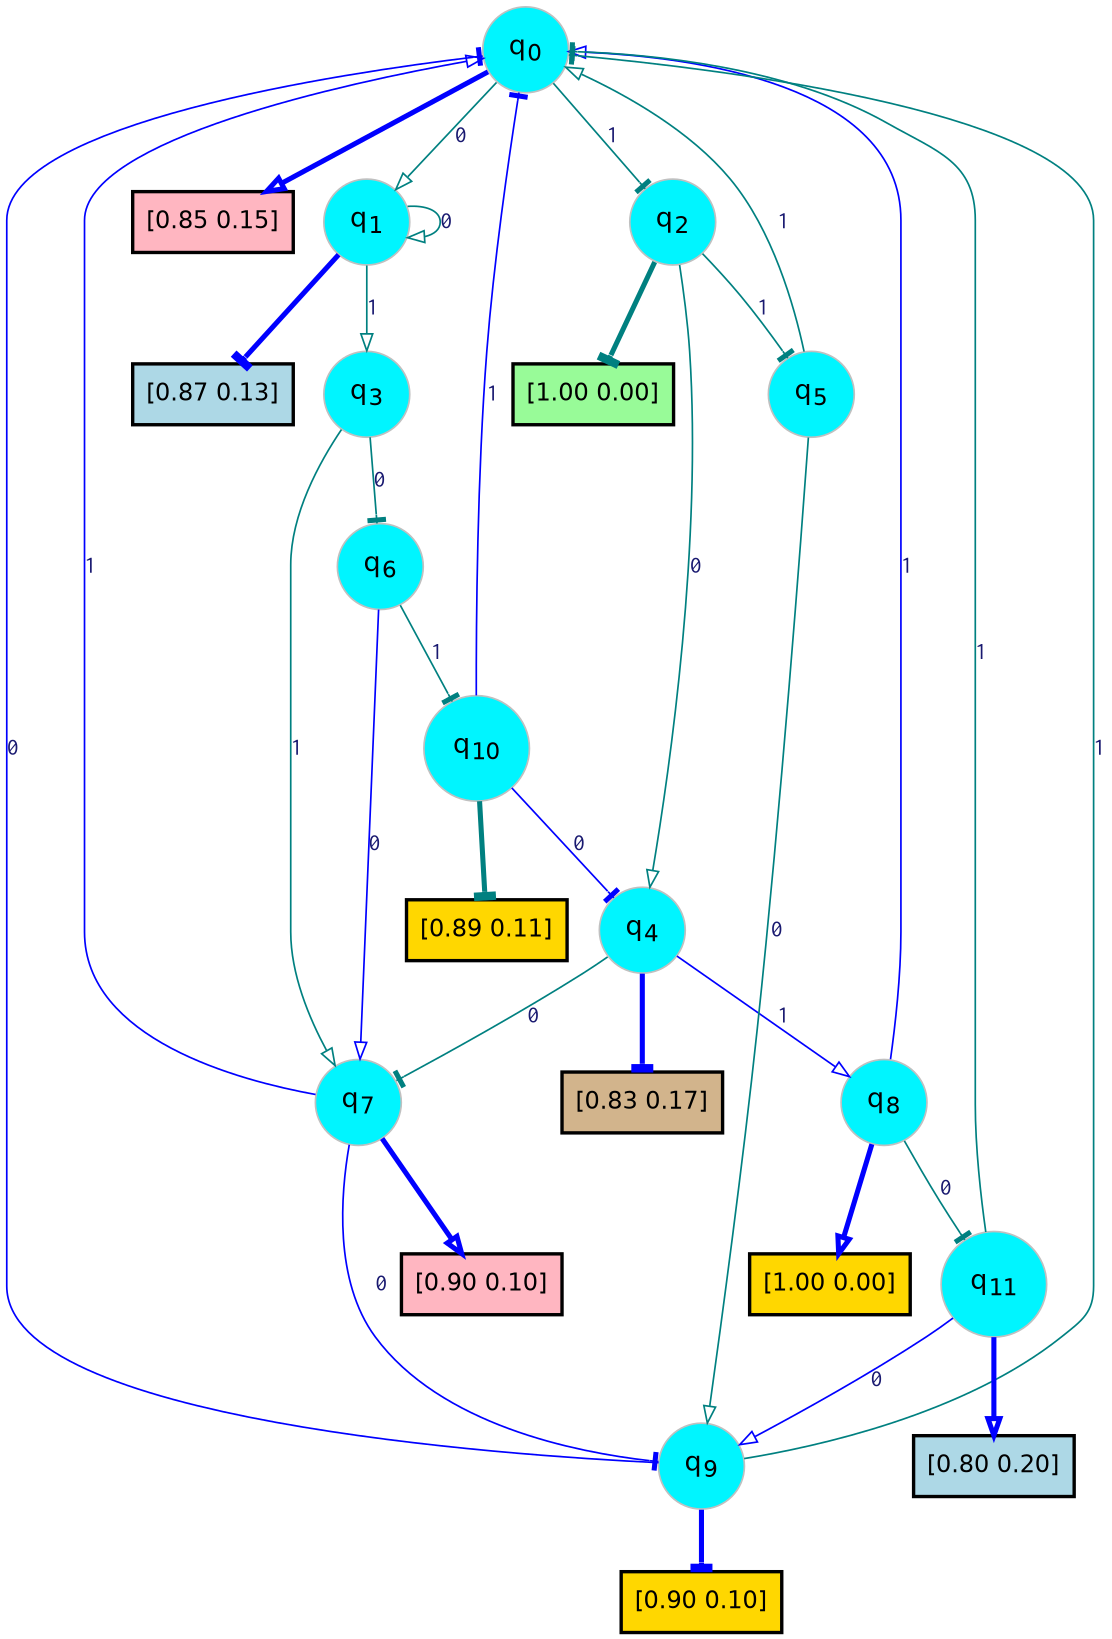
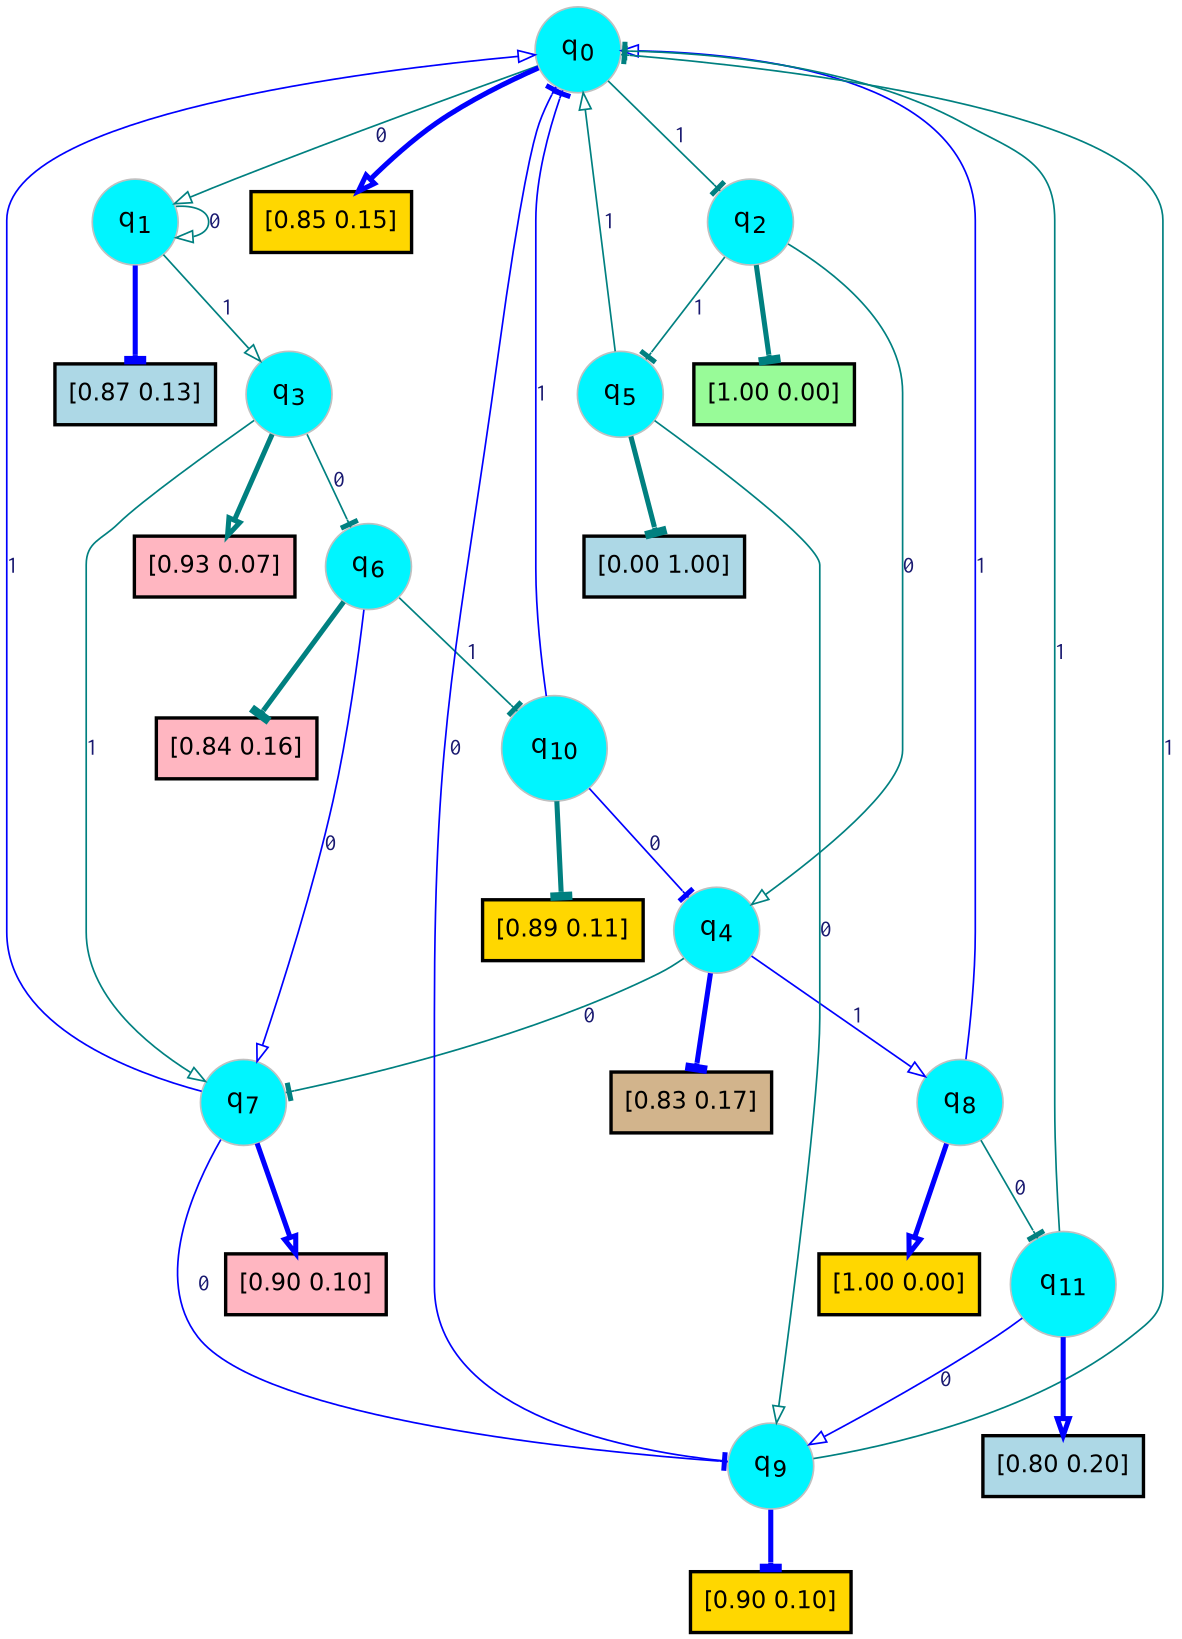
  digraph {
    rankdir=TD
    node [color=gray fillcolor=turquoise1 fontcolor=black fontname=Helvetica fontsize=16 fontweight=bold shape=circle style=filled]
    edge [arrowhead=tee arrowsize=1 color=teal fontcolor=midnightblue fontname=courier fontweight=bold penwidth=1 style=solid weight=20]
    n1 [label=<q<SUB>0</SUB>>]
    n2 [label=<q<SUB>1</SUB>>]
    n3 [label=<q<SUB>2</SUB>>]
-   n4 [color=black fillcolor=lightpink fontsize=14 label="[0.85 0.15]" penwidth=2 shape=box]
+   n4 [color=black fillcolor=gold fontsize=14 label="[0.85 0.15]" penwidth=2 shape=box]
    n5 [label=<q<SUB>3</SUB>>]
    n6 [color=black fillcolor=lightblue fontsize=14 label="[0.87 0.13]" penwidth=2 shape=box]
    n7 [label=<q<SUB>4</SUB>>]
    n8 [label=<q<SUB>5</SUB>>]
    n9 [color=black fillcolor=palegreen fontsize=14 label="[1.00 0.00]" penwidth=2 shape=box]
    n10 [label=<q<SUB>6</SUB>>]
    n11 [label=<q<SUB>7</SUB>>]
+   n12 [color=black fillcolor=lightpink fontsize=14 label="[0.93 0.07]" penwidth=2 shape=box]
    n13 [label=<q<SUB>8</SUB>>]
    n14 [color=black fillcolor=tan fontsize=14 label="[0.83 0.17]" penwidth=2 shape=box]
    n15 [label=<q<SUB>9</SUB>>]
+   n16 [color=black fillcolor=lightblue fontsize=14 label="[0.00 1.00]" penwidth=2 shape=box]
    n17 [label=<q<SUB>10</SUB>>]
+   n18 [color=black fillcolor=lightpink fontsize=14 label="[0.84 0.16]" penwidth=2 shape=box]
    n19 [color=black fillcolor=lightpink fontsize=14 label="[0.90 0.10]" penwidth=2 shape=box]
    n20 [label=<q<SUB>11</SUB>>]
    n21 [color=black fillcolor=gold fontsize=14 label="[1.00 0.00]" penwidth=2 shape=box]
    n22 [color=black fillcolor=gold fontsize=14 label="[0.90 0.10]" penwidth=2 shape=box]
    n23 [color=black fillcolor=gold fontsize=14 label="[0.89 0.11]" penwidth=2 shape=box]
    n24 [color=black fillcolor=lightblue fontsize=14 label="[0.80 0.20]" penwidth=2 shape=box]
    n1 -> n2 [arrowhead=onormal label=0]
    n1 -> n3 [label=1]
    n1 -> n4 [arrowhead=onormal color=blue penwidth=3]
    n2 -> n2 [arrowhead=onormal label=0]
    n2 -> n5 [arrowhead=onormal label=1]
    n2 -> n6 [color=blue penwidth=3]
    n3 -> n7 [arrowhead=onormal label=0]
    n3 -> n8 [label=1]
    n3 -> n9 [penwidth=3]
    n5 -> n10 [label=0]
    n5 -> n11 [arrowhead=onormal label=1]
+   n5 -> n12 [arrowhead=onormal penwidth=3]
    n7 -> n11 [label=0]
    n7 -> n13 [arrowhead=onormal color=blue label=1]
    n7 -> n14 [color=blue penwidth=3]
    n8 -> n1 [arrowhead=onormal label=1]
    n8 -> n15 [arrowhead=onormal label=0]
+   n8 -> n16 [penwidth=3]
    n10 -> n11 [arrowhead=onormal color=blue label=0]
    n10 -> n17 [label=1]
+   n10 -> n18 [penwidth=3]
    n11 -> n1 [arrowhead=onormal color=blue label=1]
    n11 -> n15 [color=blue label=0]
    n11 -> n19 [arrowhead=onormal color=blue penwidth=3]
    n13 -> n1 [arrowhead=onormal color=blue label=1]
    n13 -> n20 [label=0]
    n13 -> n21 [arrowhead=onormal color=blue penwidth=3]
    n15 -> n1 [color=blue label=0]
    n15 -> n1 [label=1]
    n15 -> n22 [color=blue penwidth=3]
    n17 -> n1 [color=blue label=1]
    n17 -> n7 [color=blue label=0]
    n17 -> n23 [penwidth=3]
    n20 -> n1 [label=1]
    n20 -> n15 [arrowhead=onormal color=blue label=0]
    n20 -> n24 [arrowhead=onormal color=blue penwidth=3]
  }
